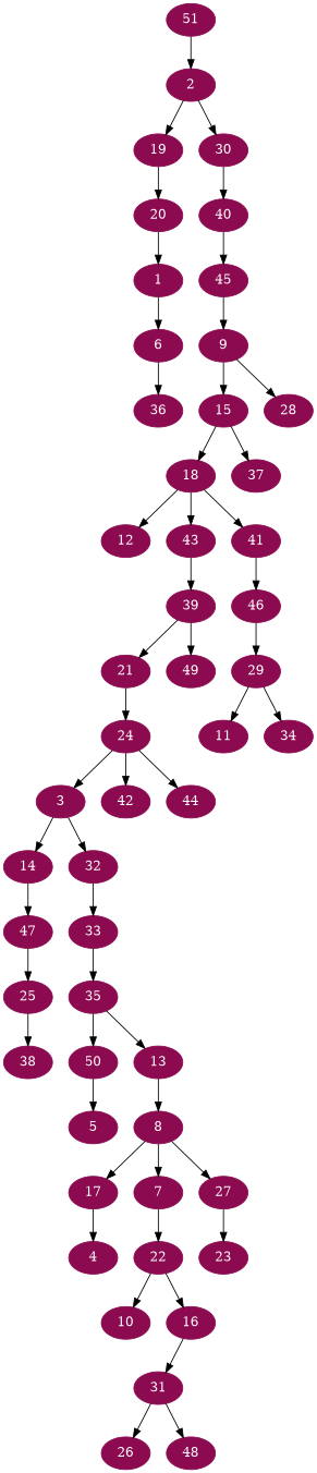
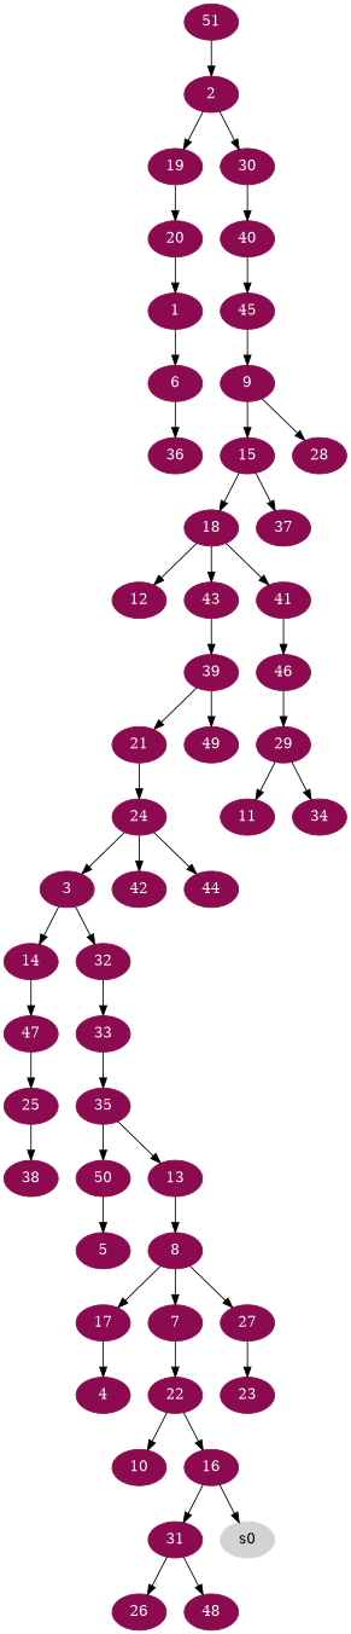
  digraph {
    node [color=deeppink4 fontcolor=white style=filled]
    20
    1
    6
    51
    2
    19
    30
    24
    3
    42
    44
    14
    32
    17
    4
    50
    5
    36
    8
    7
    27
    22
    13
    45
    9
    15
    28
    10
    16
    29
    11
    34
    18
    12
    43
    41
    35
    47
    37
    31
+   s0 [color=lightgrey fontcolor=black]
    39
    21
    49
    23
    25
    38
    26
    48
    46
    40
    33
    20 -> 1
    1 -> 6
    6 -> 36
    51 -> 2
    2 -> 19
    2 -> 30
    19 -> 20
    30 -> 40
    24 -> 3
    24 -> 42
    24 -> 44
    3 -> 14
    3 -> 32
    14 -> 47
    32 -> 33
    17 -> 4
    50 -> 5
    8 -> 17
    8 -> 7
    8 -> 27
    7 -> 22
    27 -> 23
    22 -> 10
    22 -> 16
    13 -> 8
    45 -> 9
    9 -> 15
    9 -> 28
    15 -> 18
    15 -> 37
    16 -> 31
+   16 -> s0
    29 -> 11
    29 -> 34
    18 -> 12
    18 -> 43
    18 -> 41
    43 -> 39
    41 -> 46
    35 -> 50
    35 -> 13
    47 -> 25
    31 -> 26
    31 -> 48
    39 -> 21
    39 -> 49
    21 -> 24
    25 -> 38
    46 -> 29
    40 -> 45
    33 -> 35
  }
